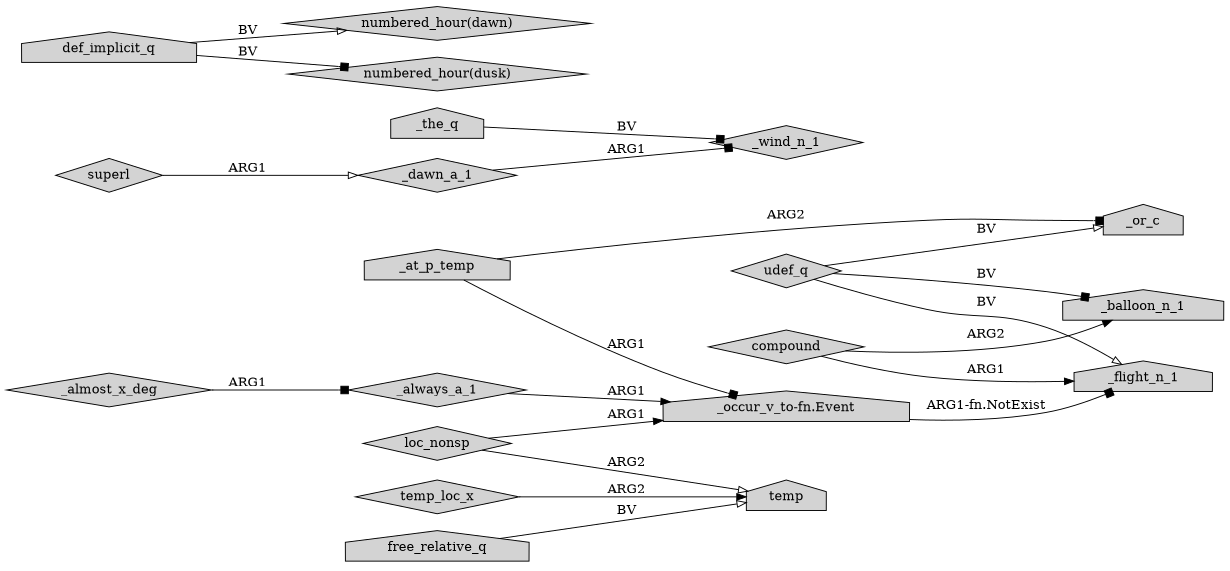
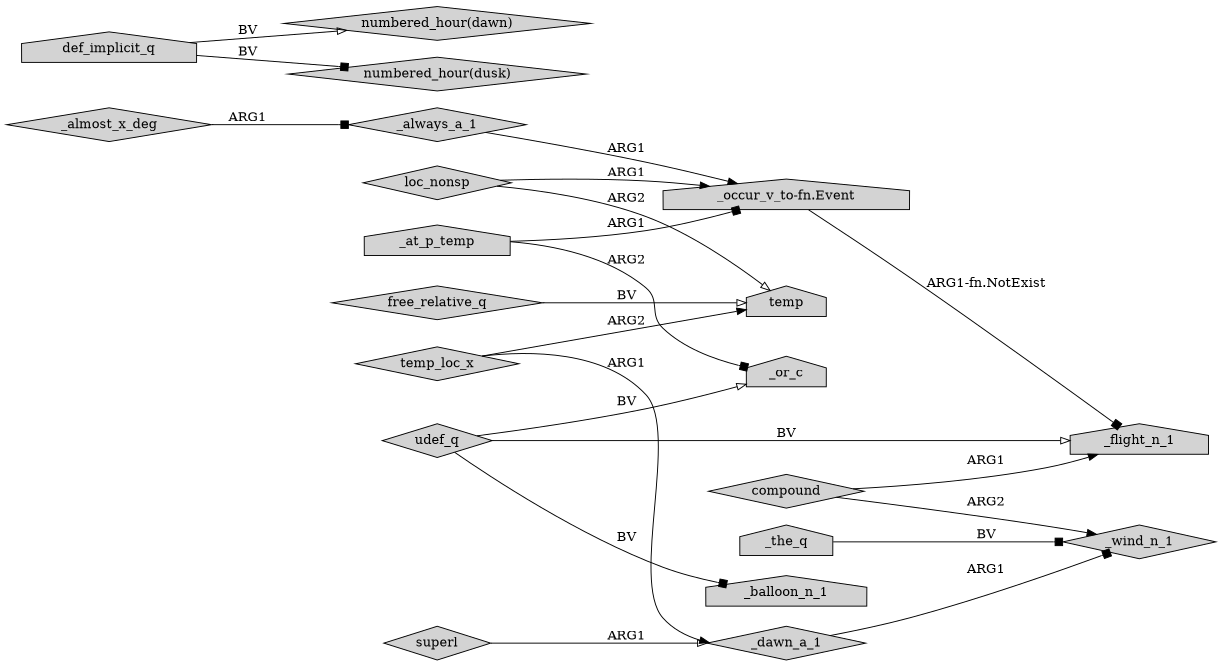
  digraph {
    rankdir=LR
    node [shape=diamond style=filled]
    edge [arrowhead=box]
    _almost_x_deg
    _always_a_1
    "_occur_v_to-fn.Event" [shape=house]
    _flight_n_1 [shape=house]
    _balloon_n_1 [shape=house]
    compound
    loc_nonsp
    temp [shape=house]
    temp_loc_x
    n10 [label=_dawn_a_1]
    _wind_n_1
    _at_p_temp [shape=house]
    _or_c [shape=house]
    udef_q
    _the_q [shape=house]
    def_implicit_q [shape=house]
    "numbered_hour(dawn)"
    "numbered_hour(dusk)"
-   free_relative_q [shape=house]
+   free_relative_q
    superl
    _almost_x_deg -> _always_a_1 [label=ARG1]
    _always_a_1 -> "_occur_v_to-fn.Event" [arrowhead=normal label=ARG1]
    "_occur_v_to-fn.Event" -> _flight_n_1 [label="ARG1-fn.NotExist"]
    compound -> _flight_n_1 [arrowhead=normal label=ARG1]
-   compound -> _balloon_n_1 [arrowhead=normal label=ARG2]
+   compound -> _wind_n_1 [arrowhead=normal label=ARG2]
    loc_nonsp -> "_occur_v_to-fn.Event" [arrowhead=normal label=ARG1]
    loc_nonsp -> temp [arrowhead=onormal label=ARG2]
    temp_loc_x -> temp [arrowhead=normal label=ARG2]
+   temp_loc_x -> n10 [arrowhead=normal label=ARG1]
    n10 -> _wind_n_1 [label=ARG1]
    _at_p_temp -> "_occur_v_to-fn.Event" [label=ARG1]
    _at_p_temp -> _or_c [label=ARG2]
    udef_q -> _flight_n_1 [arrowhead=onormal label=BV]
    udef_q -> _balloon_n_1 [label=BV]
    udef_q -> _or_c [arrowhead=onormal label=BV]
    _the_q -> _wind_n_1 [label=BV]
    def_implicit_q -> "numbered_hour(dawn)" [arrowhead=onormal label=BV]
    def_implicit_q -> "numbered_hour(dusk)" [label=BV]
    free_relative_q -> temp [arrowhead=onormal label=BV]
    superl -> n10 [arrowhead=onormal label=ARG1]
  }
